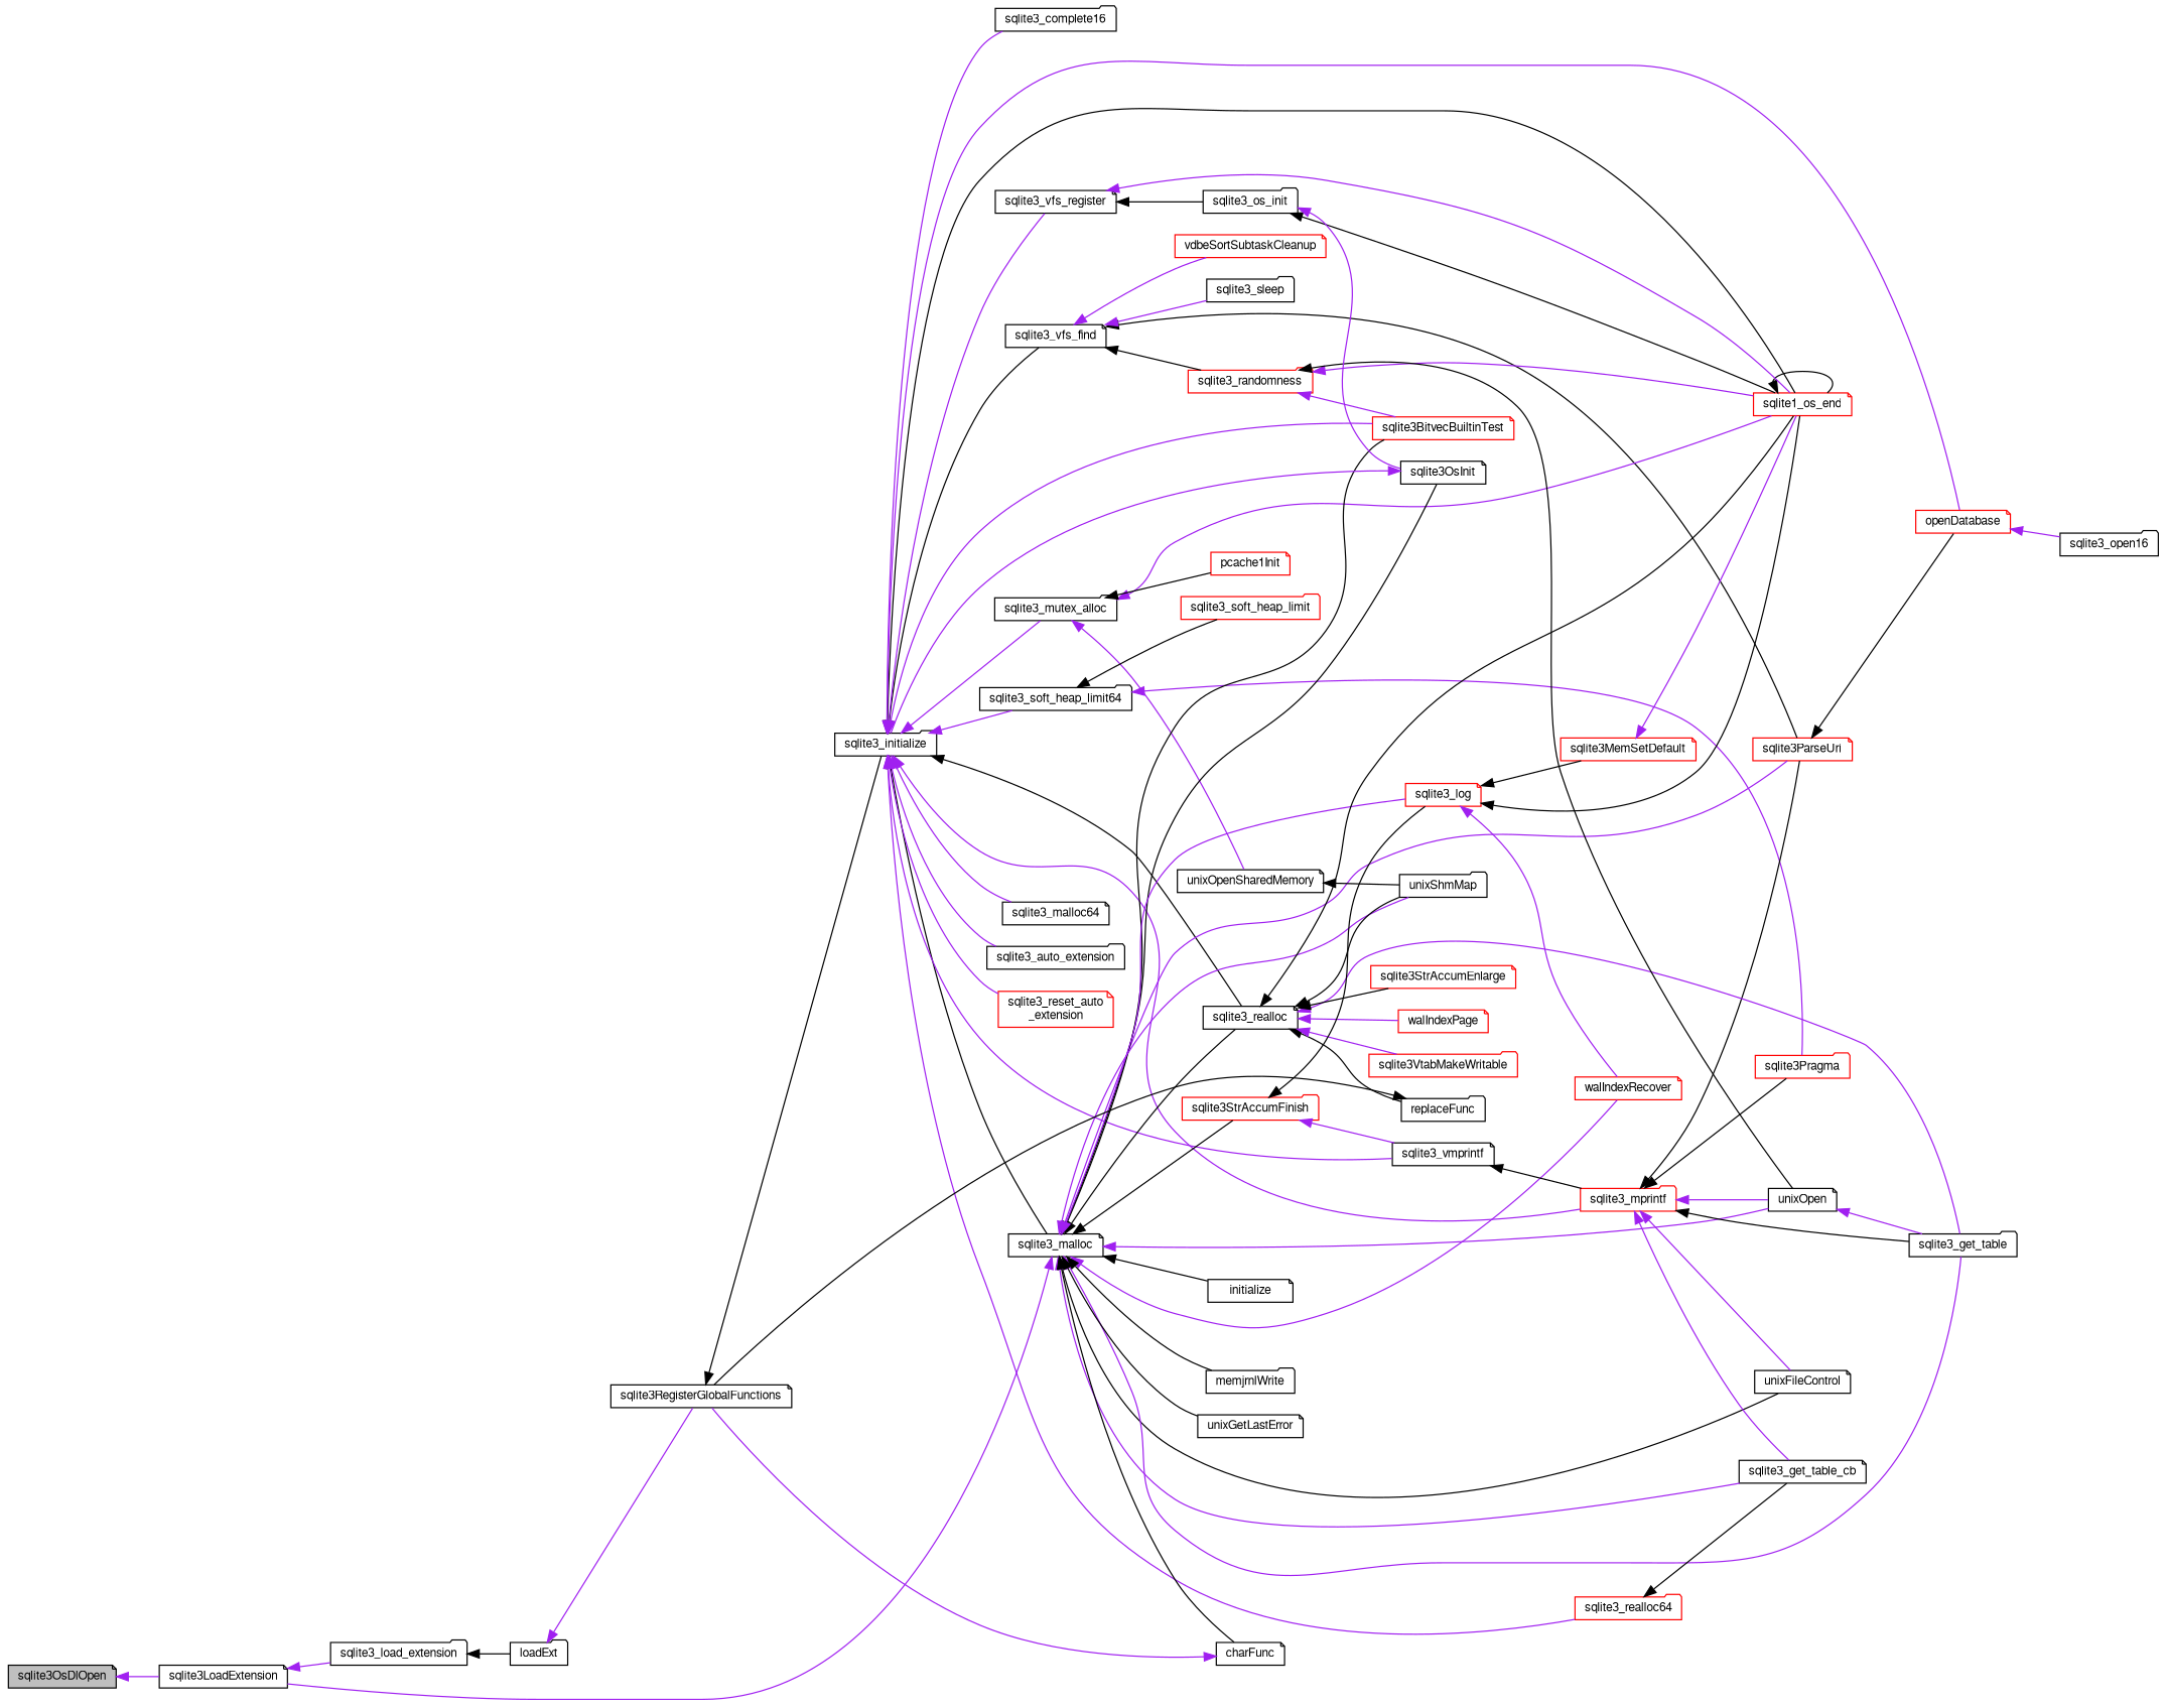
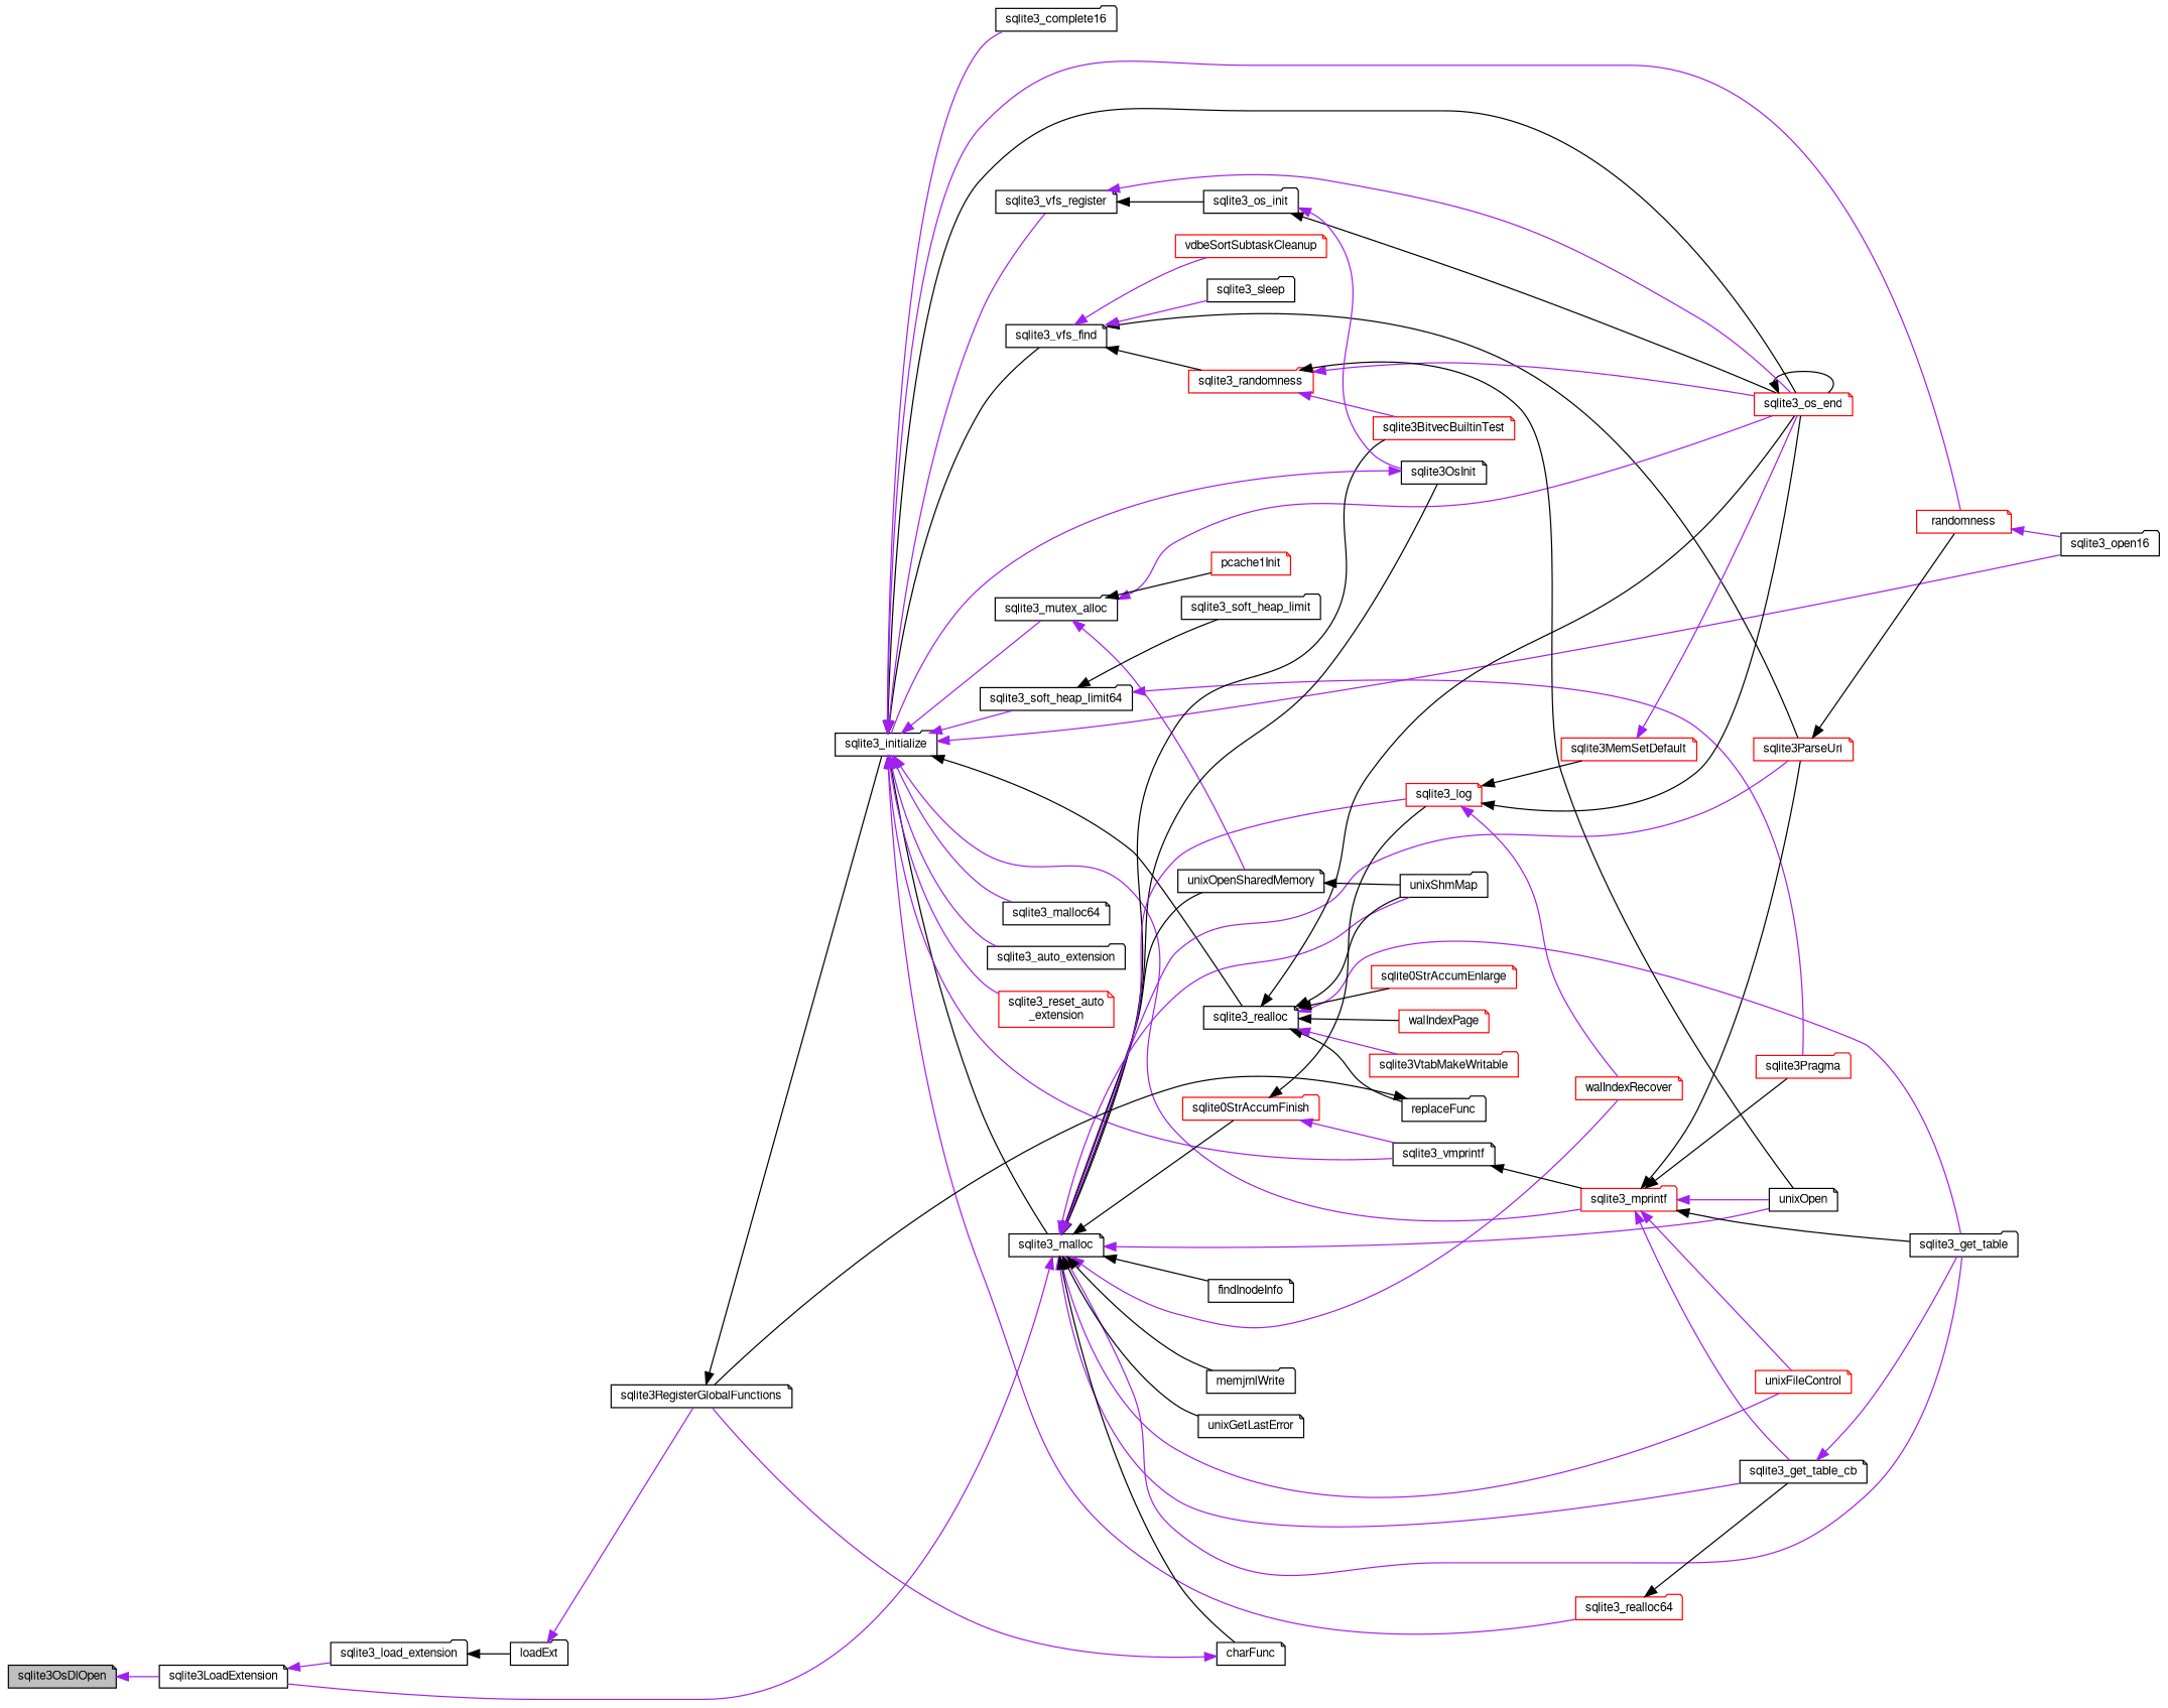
  digraph {
    rankdir=LR
    node [color=black fillcolor=white fontname=FreeSans fontsize=10 shape=note style=filled]
    edge [color=purple dir=back fontname=FreeSans fontsize=10 labelfontname=FreeSans labelfontsize=10 style=solid]
    n1 [fillcolor=grey75 fontcolor=black height=0.2 label=sqlite3OsDlOpen width=0.4]
    n2 [height=0.2 label=sqlite3LoadExtension width=0.4]
    n3 [height=0.2 label=sqlite3_load_extension shape=folder width=0.4]
    n4 [height=0.2 label=loadExt shape=folder width=0.4]
    n5 [height=0.2 label=sqlite3RegisterGlobalFunctions width=0.4]
    n6 [height=0.2 label=sqlite3_initialize shape=folder width=0.4]
    n7 [height=0.2 label=sqlite3_vfs_find width=0.4]
-   n8 [color=red height=0.2 label=sqlite1_os_end width=0.4]
-   n9 [color=red height=0.2 label=openDatabase width=0.4]
+   n8 [color=red height=0.2 label=sqlite3_os_end width=0.4]
+   n9 [color=red height=0.2 label=randomness width=0.4]
    n10 [height=0.2 label=sqlite3_open16 shape=folder width=0.4]
    n11 [height=0.2 label=sqlite3_vfs_register width=0.4]
    n12 [height=0.2 label=sqlite3_mutex_alloc shape=folder width=0.4]
    n13 [height=0.2 label=sqlite3_soft_heap_limit64 shape=folder width=0.4]
    n14 [height=0.2 label=sqlite3_malloc width=0.4]
    n15 [height=0.2 label=sqlite3_vmprintf width=0.4]
    n16 [color=red height=0.2 label=sqlite3_mprintf shape=folder width=0.4]
    n17 [height=0.2 label=sqlite3_malloc64 width=0.4]
    n18 [height=0.2 label=sqlite3_realloc width=0.4]
    n19 [height=0.2 label=sqlite3_auto_extension shape=folder width=0.4]
    n20 [color=red height=0.2 label=sqlite3_realloc64 shape=folder width=0.4]
    n21 [color=red height=0.2 label="sqlite3_reset_auto\l_extension" width=0.4]
    n22 [height=0.2 label=sqlite3_complete16 shape=folder width=0.4]
    n23 [color=red height=0.2 label=sqlite3_randomness shape=folder width=0.4]
    n24 [color=red height=0.2 label=vdbeSortSubtaskCleanup width=0.4]
    n25 [color=red height=0.2 label=sqlite3ParseUri width=0.4]
    n26 [height=0.2 label=sqlite3_sleep shape=folder width=0.4]
    n27 [height=0.2 label=sqlite3_os_init shape=folder width=0.4]
    n28 [height=0.2 label=unixOpenSharedMemory width=0.4]
    n29 [color=red height=0.2 label=pcache1Init width=0.4]
-   n30 [color=red height=0.2 label=sqlite3_soft_heap_limit shape=folder width=0.4]
+   n30 [height=0.2 label=sqlite3_soft_heap_limit shape=folder width=0.4]
    n31 [color=red height=0.2 label=sqlite3Pragma shape=folder width=0.4]
    n32 [height=0.2 label=unixOpen width=0.4]
    n33 [color=red height=0.2 label=sqlite3BitvecBuiltinTest width=0.4]
    n34 [height=0.2 label=sqlite3OsInit width=0.4]
    n35 [height=0.2 label=unixShmMap shape=folder width=0.4]
-   n36 [color=red height=0.2 label=sqlite3StrAccumFinish shape=folder width=0.4]
-   n37 [height=0.2 label=unixFileControl width=0.4]
+   n36 [color=red height=0.2 label=sqlite0StrAccumFinish shape=folder width=0.4]
+   n37 [color=red height=0.2 label=unixFileControl width=0.4]
    n38 [height=0.2 label=sqlite3_get_table_cb width=0.4]
    n39 [height=0.2 label=sqlite3_get_table shape=folder width=0.4]
    n40 [color=red height=0.2 label=sqlite3_log width=0.4]
    n41 [color=red height=0.2 label=walIndexRecover width=0.4]
-   n42 [height=0.2 label=initialize width=0.4]
+   n42 [height=0.2 label=findInodeInfo width=0.4]
    n43 [height=0.2 label=unixGetLastError width=0.4]
    n44 [height=0.2 label=memjrnlWrite shape=folder width=0.4]
    n45 [height=0.2 label=charFunc width=0.4]
-   n46 [color=red height=0.2 label=sqlite3StrAccumEnlarge width=0.4]
+   n46 [color=red height=0.2 label=sqlite0StrAccumEnlarge width=0.4]
    n47 [color=red height=0.2 label=walIndexPage width=0.4]
    n48 [height=0.2 label=replaceFunc shape=folder width=0.4]
    n49 [color=red height=0.2 label=sqlite3VtabMakeWritable shape=folder width=0.4]
    n50 [color=red height=0.2 label=sqlite3MemSetDefault width=0.4]
    n1 -> n2
    n2 -> n3
    n3 -> n4 [color=black]
    n4 -> n5
    n5 -> n6 [color=black]
    n6 -> n7 [color=black]
    n6 -> n8 [color=black]
    n6 -> n9
-   n6 -> n33
+   n6 -> n10
    n6 -> n11
    n6 -> n12
    n6 -> n13
    n6 -> n14 [color=black]
    n6 -> n15
    n6 -> n16
    n6 -> n17
    n6 -> n18 [color=black]
    n6 -> n19
    n6 -> n20
    n6 -> n21
    n6 -> n22
    n7 -> n23 [color=black]
    n7 -> n24
    n7 -> n25 [color=black]
    n7 -> n26
    n8 -> n8 [color=black]
    n9 -> n10
    n11 -> n8
    n11 -> n27 [color=black]
    n12 -> n8
    n12 -> n28
    n12 -> n29 [color=black]
    n13 -> n30 [color=black]
    n13 -> n31
    n14 -> n2
    n14 -> n25
-   n14 -> n18 [color=black]
+   n14 -> n28 [color=black]
    n14 -> n32
    n14 -> n33 [color=black]
    n14 -> n34 [color=black]
    n14 -> n35
    n14 -> n36 [color=black]
-   n14 -> n37 [color=black]
+   n14 -> n37
    n14 -> n38
    n14 -> n39
    n14 -> n40
    n14 -> n41
    n14 -> n42 [color=black]
    n14 -> n43 [color=black]
    n14 -> n44 [color=black]
    n14 -> n45 [color=black]
    n15 -> n16 [color=black]
    n16 -> n25 [color=black]
    n16 -> n31 [color=black]
    n16 -> n32
    n16 -> n37
    n16 -> n38
    n16 -> n39 [color=black]
    n18 -> n8 [color=black]
    n18 -> n35 [color=black]
    n18 -> n39
    n18 -> n46 [color=black]
-   n18 -> n47
+   n18 -> n47 [color=black]
    n18 -> n48 [color=black]
    n18 -> n49
    n20 -> n38 [color=black]
    n23 -> n8
    n23 -> n32 [color=black]
    n23 -> n33
    n25 -> n9 [color=black]
    n27 -> n8 [color=black]
    n27 -> n34
    n28 -> n35 [color=black]
    n34 -> n6
    n36 -> n15
    n36 -> n40 [color=black]
-   n32 -> n39
+   n38 -> n39
    n40 -> n8 [color=black]
    n40 -> n41
    n40 -> n50 [color=black]
    n45 -> n5
    n48 -> n5 [color=black]
    n50 -> n8
  }
